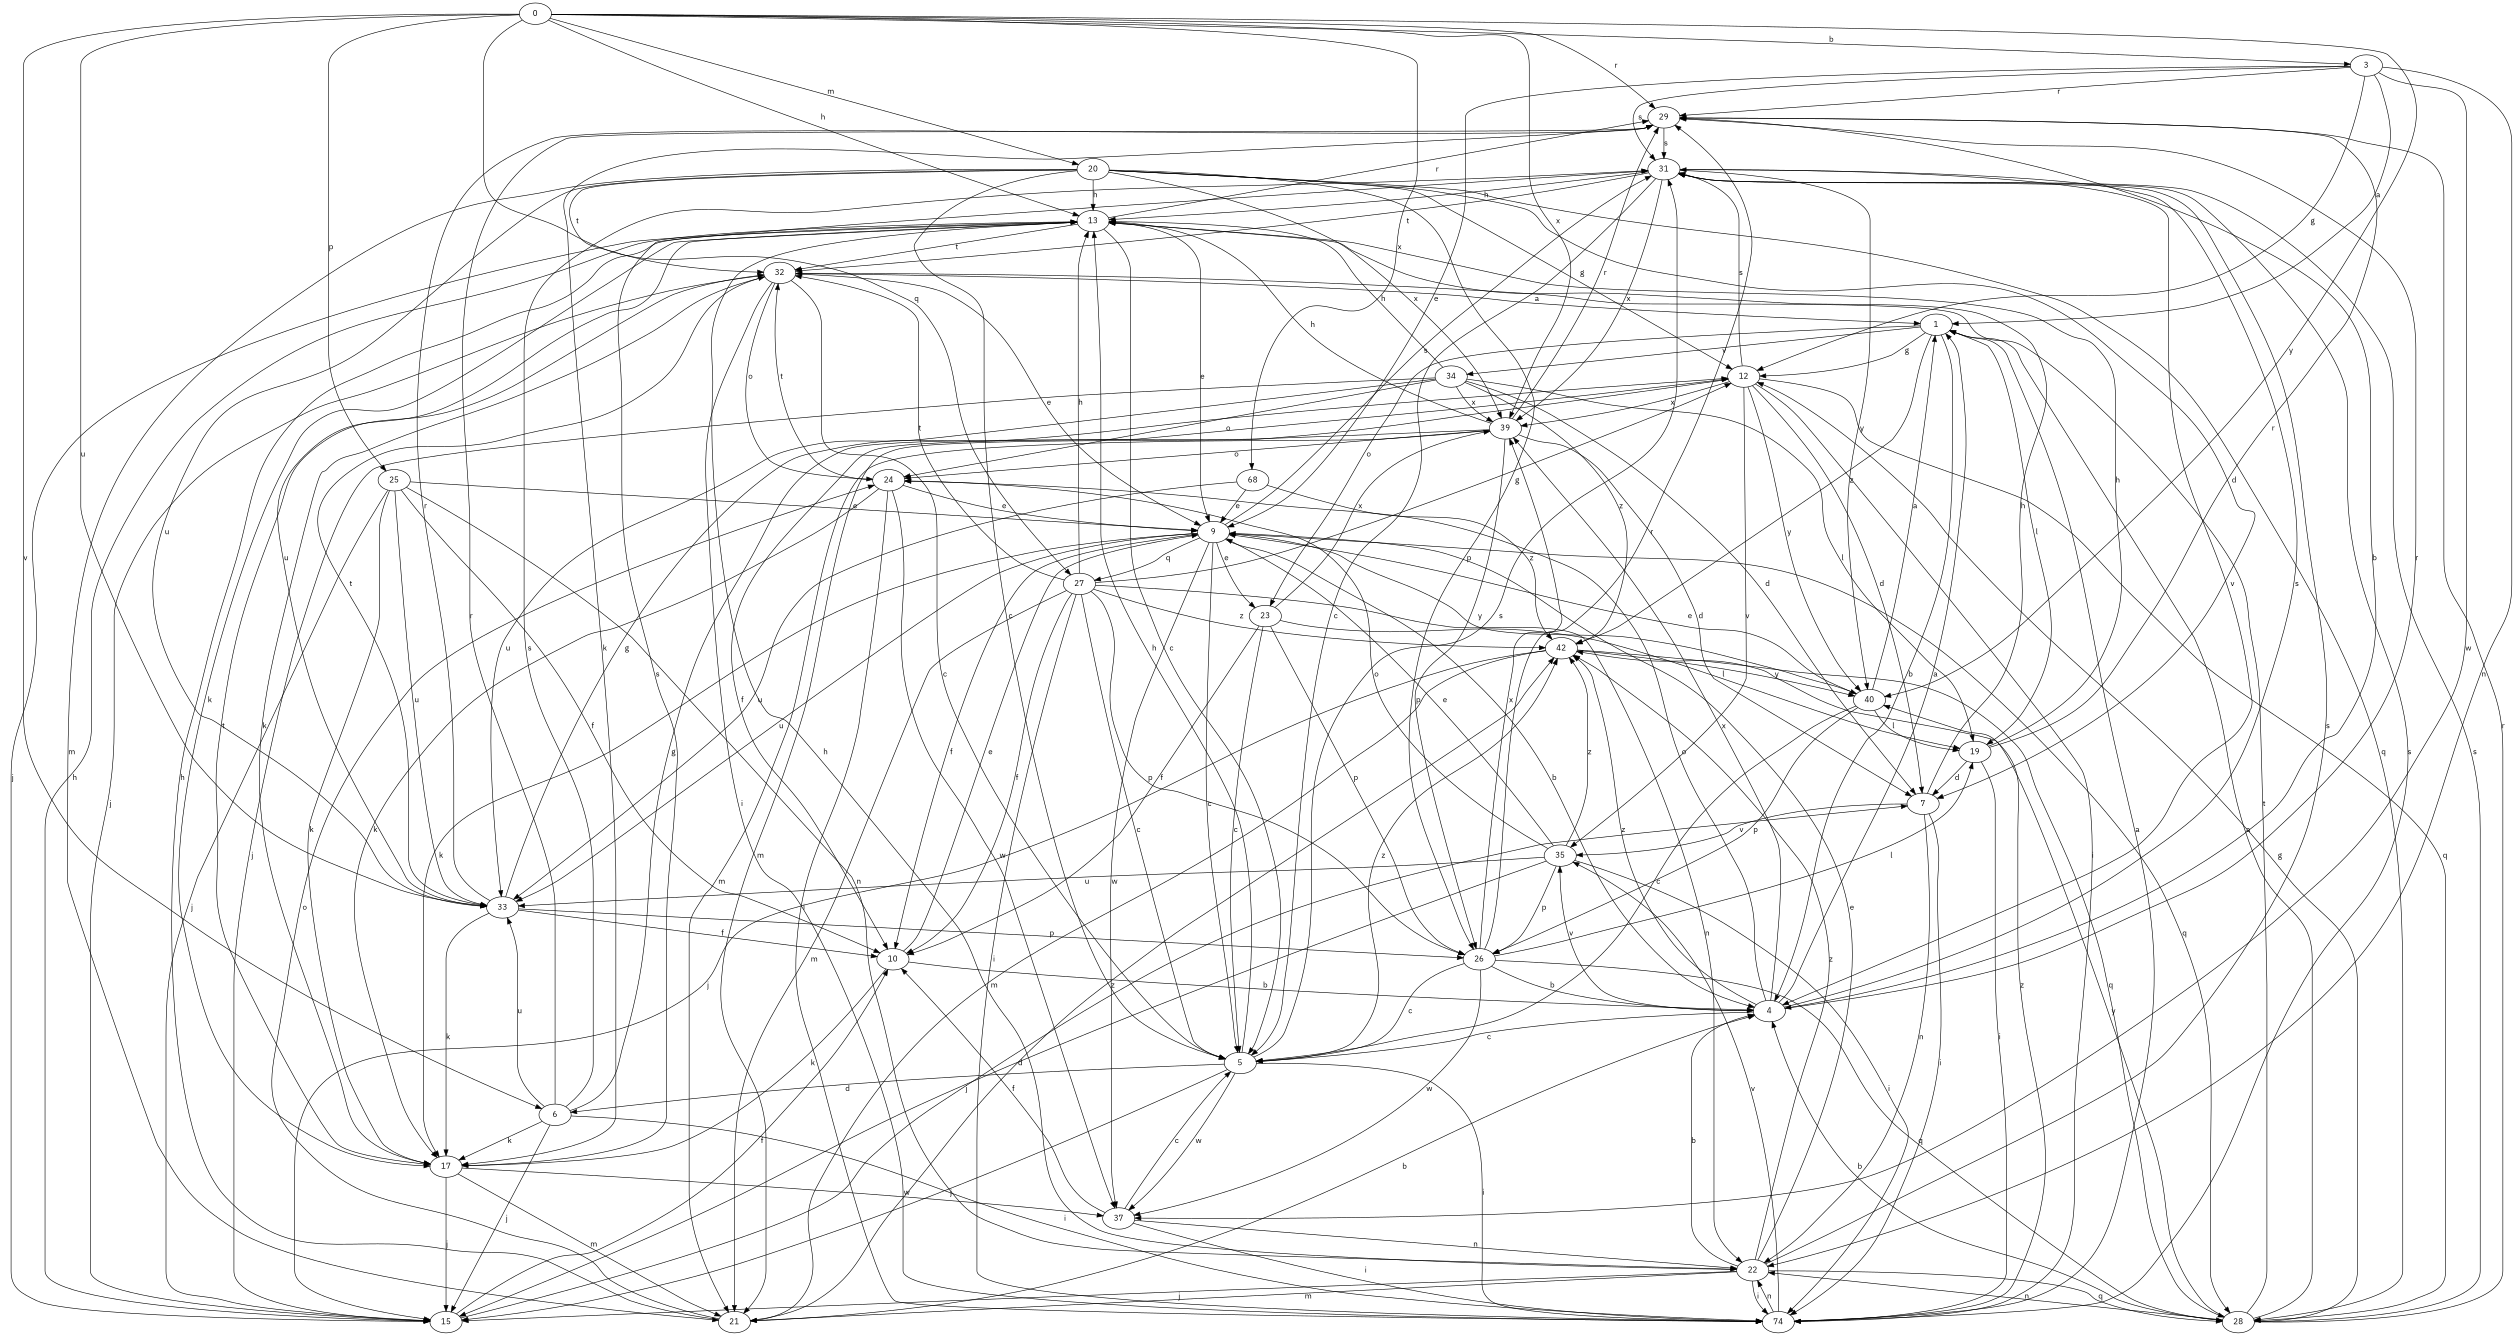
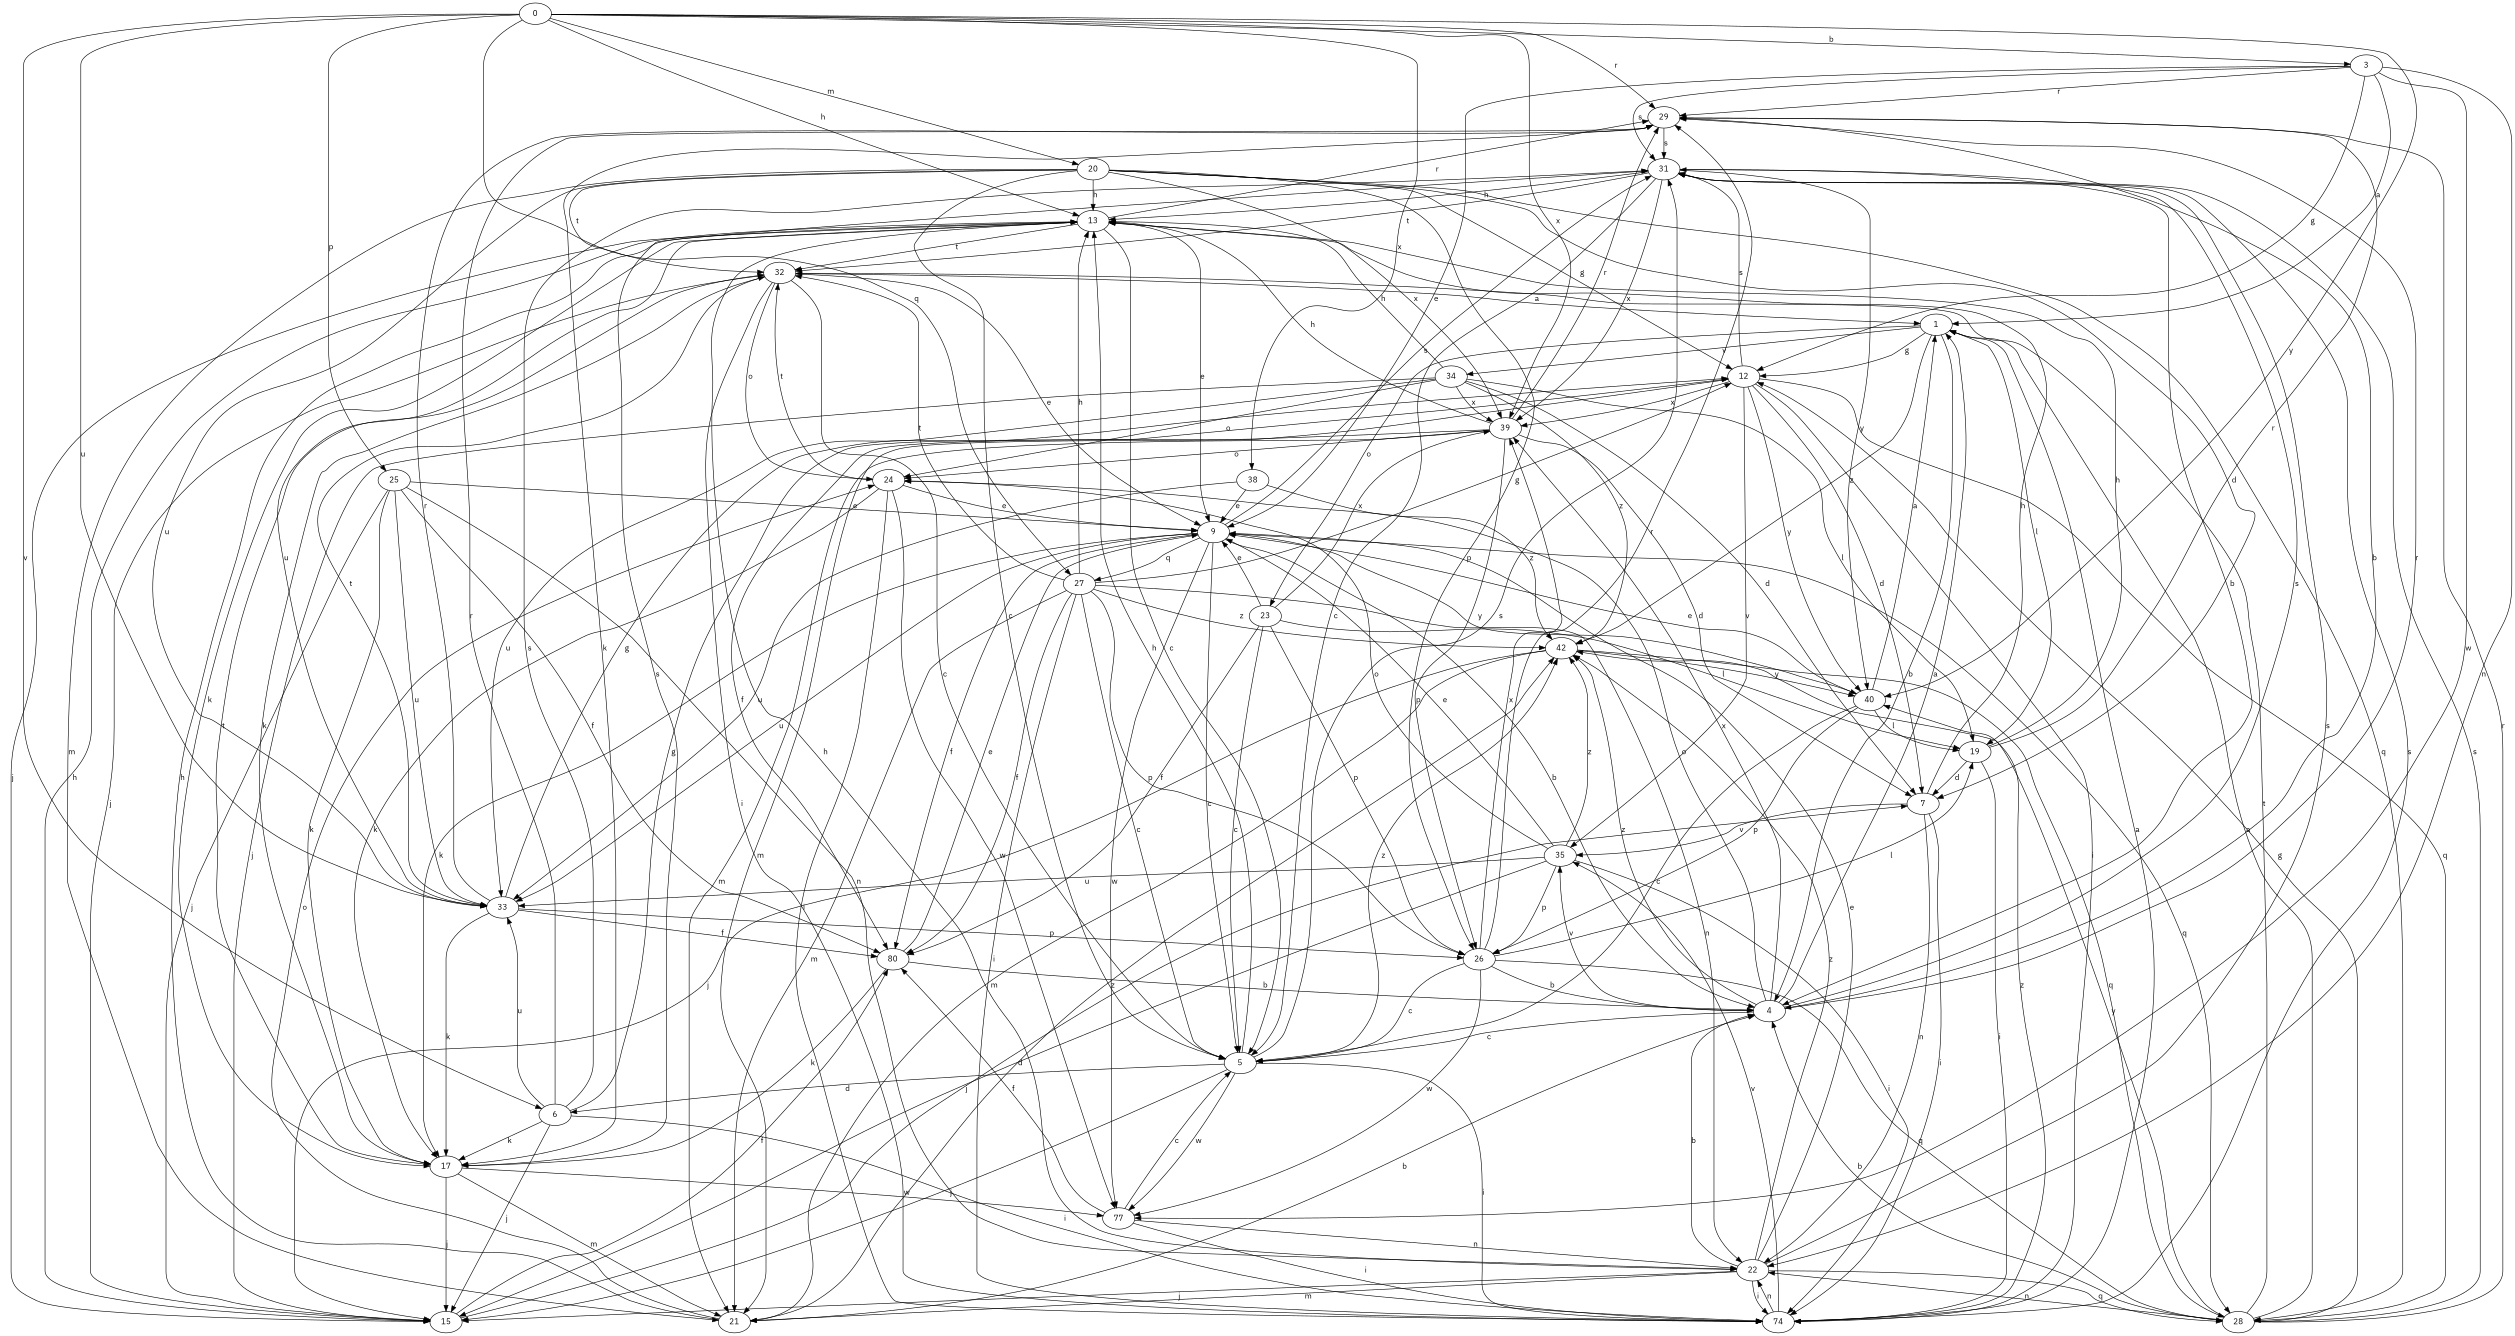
  strict digraph {
    fontname="IBM Plex Sans"
    node [fontname="IBM Plex Sans"]
    edge [fontname="IBM Plex Sans"]
    0
    3
    6
    13
    20
    25
    27
    29
    33
-   38 [label=68]
+   38
    39
    40
    1
    12
    9
    22
    31
-   37
+   37 [label=77]
    n19 [label=74]
    15
    17
    5
    32
    n24 [label=7]
    28
    21
    26
-   10
+   10 [label=80]
    42
    4
    24
    19
    23
    34
    35
    0 -> 3 [label=b]
    0 -> 6 [label=v]
    0 -> 13 [label=h]
    0 -> 20 [label=m]
    0 -> 25 [label=p]
    0 -> 27 [label=q]
    0 -> 29 [label=r]
    0 -> 33 [label=u]
    0 -> 38 [label=x]
    0 -> 39 [label=x]
    0 -> 40 [label=y]
    3 -> 29 [label=r]
    3 -> 1 [label=a]
    3 -> 12 [label=g]
    3 -> 9 [label=e]
    3 -> 22 [label=n]
    3 -> 31 [label=s]
    3 -> 37 [label=w]
    6 -> 29 [label=r]
    6 -> 33 [label=u]
    6 -> 12 [label=g]
    6 -> 31 [label=s]
    6 -> n19 [label=i]
    6 -> 15 [label=j]
    6 -> 17 [label=k]
    13 -> 29 [label=r]
    13 -> 33 [label=u]
    13 -> 9 [label=e]
    13 -> 15 [label=j]
    13 -> 17 [label=k]
    13 -> 5 [label=c]
    13 -> 32 [label=t]
    20 -> 13 [label=h]
    20 -> 33 [label=u]
    20 -> 39 [label=x]
    20 -> 12 [label=g]
    20 -> 5 [label=c]
    20 -> 32 [label=t]
    20 -> n24 [label=d]
    20 -> 28 [label=q]
    20 -> 21 [label=m]
    20 -> 26 [label=p]
    25 -> 33 [label=u]
    25 -> 9 [label=e]
    25 -> 22 [label=n]
    25 -> 15 [label=j]
    25 -> 17 [label=k]
    25 -> 10 [label=f]
    27 -> 13 [label=h]
    27 -> 12 [label=g]
    27 -> 22 [label=n]
    27 -> n19 [label=i]
    27 -> 5 [label=c]
    27 -> 32 [label=t]
    27 -> 21 [label=m]
    27 -> 26 [label=p]
    27 -> 10 [label=f]
    27 -> 42 [label=z]
    29 -> 31 [label=s]
    29 -> 17 [label=k]
    29 -> 4 [label=b]
    33 -> 29 [label=r]
    33 -> 12 [label=g]
    33 -> 17 [label=k]
    33 -> 32 [label=t]
    33 -> 26 [label=p]
    33 -> 10 [label=f]
    38 -> 33 [label=u]
    38 -> 9 [label=e]
    38 -> 42 [label=z]
    39 -> 13 [label=h]
    39 -> 29 [label=r]
    39 -> n24 [label=d]
    39 -> 21 [label=m]
    39 -> 26 [label=p]
    39 -> 10 [label=f]
    39 -> 24 [label=o]
    40 -> 1 [label=a]
    40 -> 9 [label=e]
    40 -> 5 [label=c]
    40 -> 26 [label=p]
    40 -> 19 [label=l]
    1 -> 12 [label=g]
    1 -> 42 [label=z]
    1 -> 4 [label=b]
    1 -> 19 [label=l]
    1 -> 23 [label=o]
    1 -> 34 [label=v]
    12 -> 39 [label=x]
    12 -> 40 [label=y]
    12 -> 31 [label=s]
    12 -> n19 [label=i]
    12 -> n24 [label=d]
    12 -> 28 [label=q]
    12 -> 21 [label=m]
    12 -> 35 [label=v]
    9 -> 27 [label=q]
    9 -> 33 [label=u]
    9 -> 40 [label=y]
    9 -> 31 [label=s]
    9 -> 37 [label=w]
    9 -> 17 [label=k]
    9 -> 5 [label=c]
    9 -> 28 [label=q]
    9 -> 10 [label=f]
    9 -> 4 [label=b]
    22 -> 13 [label=h]
    22 -> 9 [label=e]
    22 -> 31 [label=s]
    22 -> n19 [label=i]
    22 -> 15 [label=j]
    22 -> 28 [label=q]
    22 -> 21 [label=m]
    22 -> 42 [label=z]
    22 -> 4 [label=b]
    31 -> 13 [label=h]
    31 -> 39 [label=x]
    31 -> 40 [label=y]
    31 -> 5 [label=c]
    31 -> 32 [label=t]
-   31 -> 4 [label=v]
+   31 -> 4 [label=b]
    37 -> 22 [label=n]
    37 -> n19 [label=i]
    37 -> 5 [label=c]
    37 -> 10 [label=f]
    n19 -> 1 [label=a]
    n19 -> 22 [label=n]
    n19 -> 31 [label=s]
    n19 -> 42 [label=z]
    n19 -> 35 [label=v]
    15 -> 13 [label=h]
    15 -> n24 [label=d]
    15 -> 10 [label=f]
    17 -> 31 [label=s]
    17 -> 37 [label=w]
    17 -> 15 [label=j]
    17 -> 32 [label=t]
    17 -> 21 [label=m]
    5 -> 6 [label=d]
    5 -> 13 [label=h]
    5 -> 31 [label=s]
    5 -> 37 [label=w]
    5 -> n19 [label=i]
    5 -> 15 [label=j]
    5 -> 42 [label=z]
    32 -> 1 [label=a]
    32 -> 9 [label=e]
    32 -> n19 [label=i]
    32 -> 15 [label=j]
    32 -> 17 [label=k]
    32 -> 5 [label=c]
    32 -> 24 [label=o]
    n24 -> 13 [label=h]
    n24 -> 22 [label=n]
    n24 -> n19 [label=i]
    n24 -> 35 [label=v]
    28 -> 29 [label=r]
    28 -> 40 [label=y]
    28 -> 1 [label=a]
    28 -> 12 [label=g]
    28 -> 22 [label=n]
    28 -> 31 [label=s]
    28 -> 32 [label=t]
    28 -> 4 [label=b]
    21 -> 13 [label=h]
    21 -> 42 [label=z]
    21 -> 4 [label=b]
    21 -> 24 [label=o]
    26 -> 29 [label=r]
    26 -> 39 [label=x]
    26 -> 37 [label=w]
    26 -> 5 [label=c]
    26 -> 28 [label=q]
    26 -> 4 [label=b]
    26 -> 19 [label=l]
    10 -> 9 [label=e]
    10 -> 17 [label=k]
    10 -> 4 [label=b]
    42 -> 40 [label=y]
    42 -> 15 [label=j]
    42 -> 28 [label=q]
    42 -> 21 [label=m]
    4 -> 29 [label=r]
    4 -> 39 [label=x]
    4 -> 1 [label=a]
    4 -> 31 [label=s]
    4 -> 5 [label=c]
    4 -> 42 [label=z]
    4 -> 24 [label=o]
    4 -> 35 [label=v]
    24 -> 9 [label=e]
    24 -> 37 [label=w]
    24 -> n19 [label=i]
    24 -> 17 [label=k]
    24 -> 32 [label=t]
    19 -> 13 [label=h]
    19 -> 29 [label=r]
    19 -> n19 [label=i]
    19 -> n24 [label=d]
    23 -> 39 [label=x]
-   9 -> 23 [label=e]
+   23 -> 9 [label=e]
    23 -> 5 [label=c]
    23 -> 26 [label=p]
    23 -> 10 [label=f]
    23 -> 19 [label=l]
    34 -> 13 [label=h]
    34 -> 33 [label=u]
    34 -> 39 [label=x]
    34 -> 15 [label=j]
    34 -> n24 [label=d]
    34 -> 42 [label=z]
    34 -> 24 [label=o]
    34 -> 19 [label=l]
    35 -> 33 [label=u]
    35 -> 9 [label=e]
    35 -> n19 [label=i]
    35 -> 15 [label=j]
    35 -> 26 [label=p]
    35 -> 42 [label=z]
    35 -> 24 [label=o]
  }
